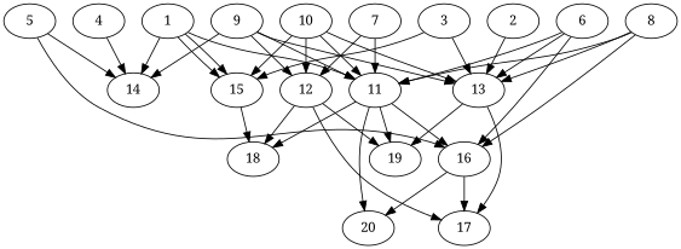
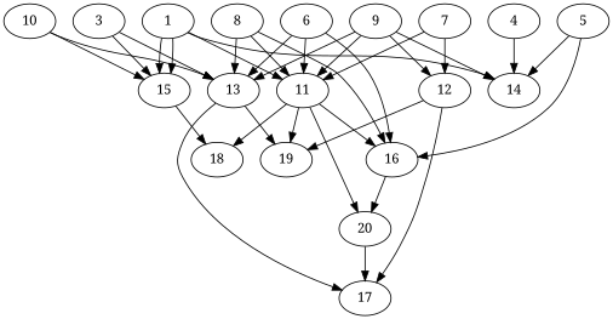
  digraph {
    fontname="Noto Serif"
    node [alpha=0.04 fontname="Noto Serif"]
    edge [fontname="Noto Serif"]
    1 [expect_size=16492544]
    11 [alpha=0.07 expect_size=25729024]
    14 [alpha=0.19 expect_size=30611456]
    15 [alpha=0.08 expect_size=17992704]
    18 [alpha=0.17 expect_size=30083072]
    19 [alpha=0.17 expect_size=25835520]
    20 [alpha=0.15 expect_size=37152768]
    16 [alpha=0.01 expect_size=15594496]
-   2 [alpha=0.13 expect_size=13180928]
    13 [expect_size=20272128]
    17 [alpha=0.07 expect_size=8262656]
    3 [expect_size=8821760]
    4 [alpha=0.15 expect_size=47376384]
    5 [alpha=0.19 expect_size=16350208]
    6 [alpha=0.17 expect_size=15486976]
    7 [alpha=0.09 expect_size=33388544]
    12 [expect_size=35986432]
    8 [alpha=0.18 expect_size=29184000]
    9 [alpha=0.05 expect_size=13267968]
    10 [alpha=0.12 expect_size=23596032]
    1 -> 11
    1 -> 14
    1 -> 15
    1 -> 15
    11 -> 18
    11 -> 19
    11 -> 20
    11 -> 16
    15 -> 18
    16 -> 20
-   16 -> 17
-   2 -> 13
+   20 -> 17
    13 -> 19
    13 -> 17
    3 -> 15
    3 -> 13
    4 -> 14
    5 -> 14
    5 -> 16
    6 -> 11
    6 -> 16
    6 -> 13
    7 -> 11
    7 -> 12
-   12 -> 18
    12 -> 19
    12 -> 17
    8 -> 11
    8 -> 16
    8 -> 13
    9 -> 11
    9 -> 14
    9 -> 13
    9 -> 12
-   10 -> 11
    10 -> 15
    10 -> 13
-   10 -> 12
  }
